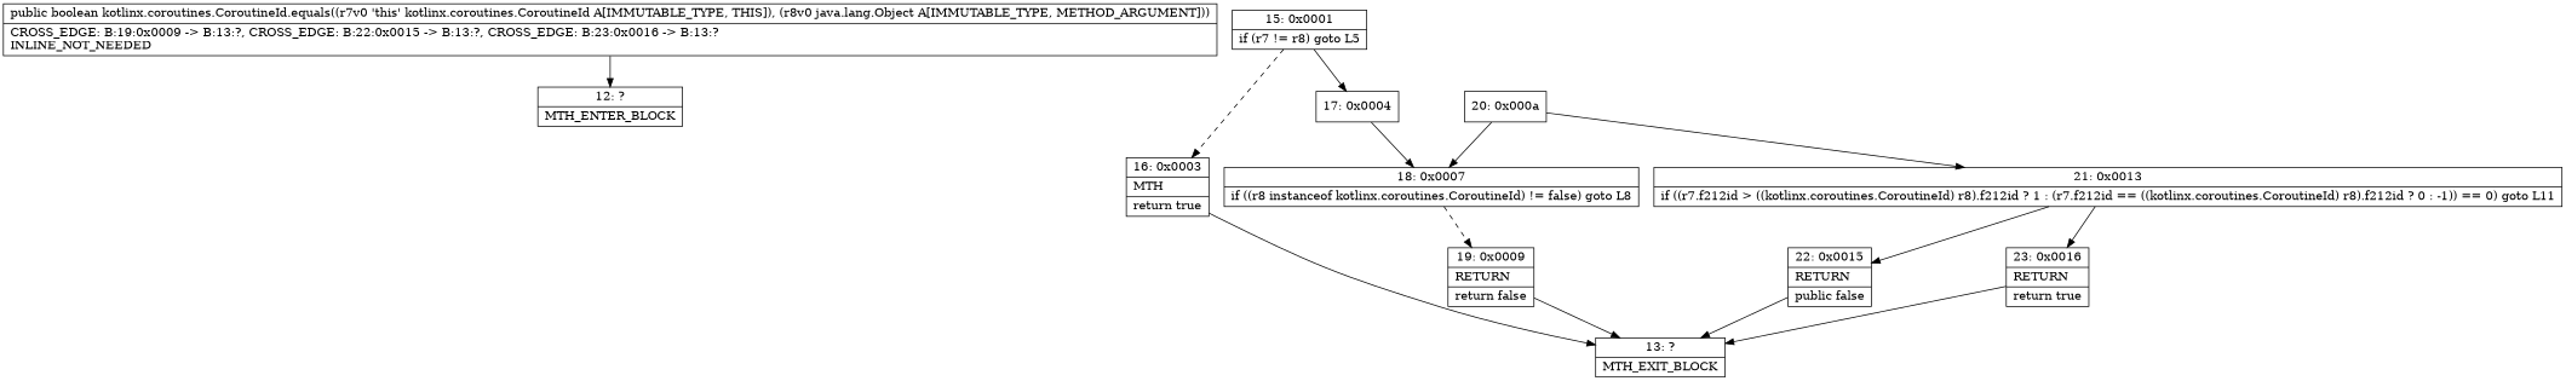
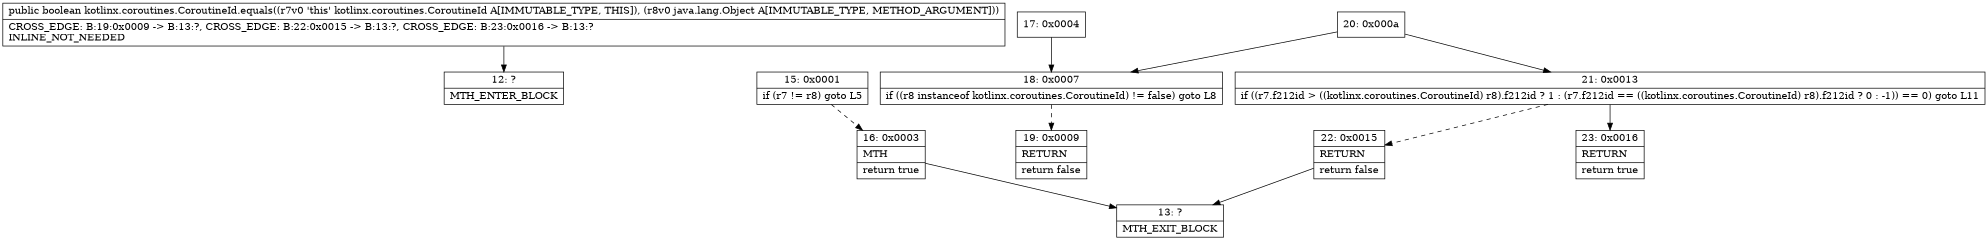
  digraph {
    node [shape=record]
    n1 [label="{12\:\ ?|MTH_ENTER_BLOCK\l}"]
    n2 [label="{15\:\ 0x0001|if (r7 != r8) goto L5\l}"]
    n3 [label="{16\:\ 0x0003|MTH\l|return true\l}"]
    n4 [label="{17\:\ 0x0004}"]
    n5 [label="{13\:\ ?|MTH_EXIT_BLOCK\l}"]
    n6 [label="{18\:\ 0x0007|if ((r8 instanceof kotlinx.coroutines.CoroutineId) != false) goto L8\l}"]
    n7 [label="{19\:\ 0x0009|RETURN\l|return false\l}"]
    n8 [label="{20\:\ 0x000a}"]
    n9 [label="{21\:\ 0x0013|if ((r7.f212id \> ((kotlinx.coroutines.CoroutineId) r8).f212id ? 1 : (r7.f212id == ((kotlinx.coroutines.CoroutineId) r8).f212id ? 0 : \-1)) == 0) goto L11\l}"]
-   n10 [label="{22\:\ 0x0015|RETURN\l|public false\l}"]
+   n10 [label="{22\:\ 0x0015|RETURN\l|return false\l}"]
    n11 [label="{23\:\ 0x0016|RETURN\l|return true\l}"]
    n12 [label="{public boolean kotlinx.coroutines.CoroutineId.equals((r7v0 'this' kotlinx.coroutines.CoroutineId A[IMMUTABLE_TYPE, THIS]), (r8v0 java.lang.Object A[IMMUTABLE_TYPE, METHOD_ARGUMENT]))  | CROSS_EDGE: B:19:0x0009 \-\> B:13:?, CROSS_EDGE: B:22:0x0015 \-\> B:13:?, CROSS_EDGE: B:23:0x0016 \-\> B:13:?\lINLINE_NOT_NEEDED\l}"]
    n2 -> n3 [style=dashed]
-   n2 -> n4
    n3 -> n5
    n4 -> n6
    n6 -> n7 [style=dashed]
-   n7 -> n5
    n8 -> n6
    n8 -> n9
-   n9 -> n10 [style=solid]
+   n9 -> n10 [style=dashed]
    n9 -> n11
    n10 -> n5
-   n11 -> n5
    n12 -> n1
  }
